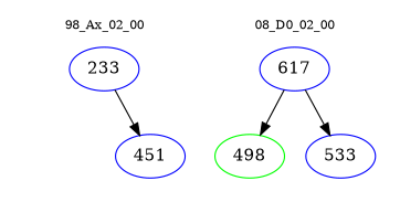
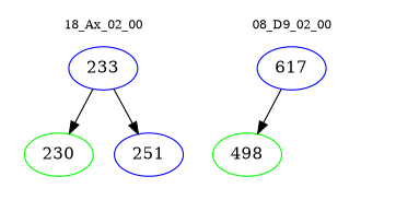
  digraph {
    node [color=blue]
    edge [color=black]
    n1 [label=233]
-   n3 [label=451]
+   n2 [color=green label=230]
+   n3 [label=251]
    n4 [label=617]
    n5 [color=green label=498]
-   n6 [label=533]
    subgraph cluster_1 {
      color=white
      fontsize=10
-     label="98_Ax_02_00"
+     label="18_Ax_02_00"
      n1
+     n2
      n3
    }
    subgraph cluster_2 {
      color=white
      fontsize=10
-     label="08_D0_02_00"
+     label="08_D9_02_00"
      n4
      n5
-     n6
    }
+   n1 -> n2
    n1 -> n3
    n4 -> n5
-   n4 -> n6
  }
